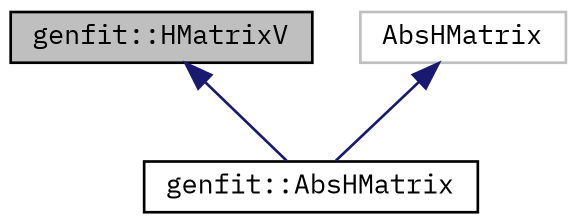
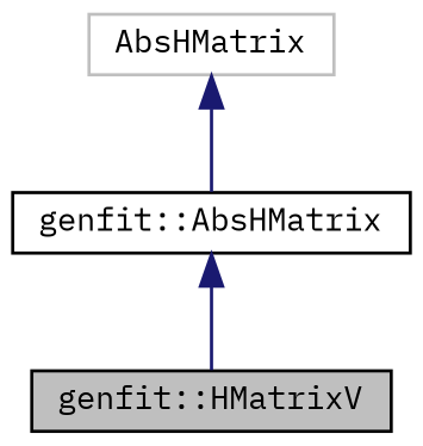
  digraph {
    fontname="IBM Plex Mono"
    node [color=black fillcolor=white fontname="IBM Plex Mono" fontsize=10 shape=record style=filled]
    edge [color=midnightblue dir=back fontname="IBM Plex Mono" fontsize=10 labelfontname=Helvetica labelfontsize=10 style=solid]
    n1 [fillcolor=grey75 fontcolor=black height=0.2 label="genfit::HMatrixV" width=0.4]
    n2 [height=0.2 label="genfit::AbsHMatrix" width=0.4]
    n3 [color=grey75 height=0.2 label=AbsHMatrix width=0.4]
-   n1 -> n2
+   n2 -> n1
    n3 -> n2
  }
